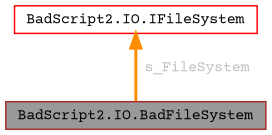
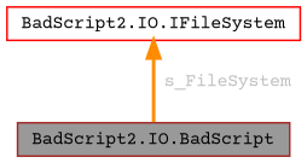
  digraph {
    fontname="Courier Prime"
    node [fontname="Courier Prime" fontsize=10 shape=box style=filled]
-   n1 [color=brown fillcolor=grey60 fontcolor=black height=0.2 label="BadScript2.IO.BadFileSystem" width=0.4]
+   n1 [color=brown fillcolor=grey60 fontcolor=black height=0.2 label="BadScript2.IO.BadScript" width=0.4]
    n2 [color=red fillcolor=white height=0.2 label="BadScript2.IO.IFileSystem" width=0.4]
    n2 -> n1 [color=darkorange dir=back fontcolor=grey fontname="Courier Prime" fontsize=10 label=" s_FileSystem" labelfontname=Helvetica labelfontsize=10 style=bold]
  }
